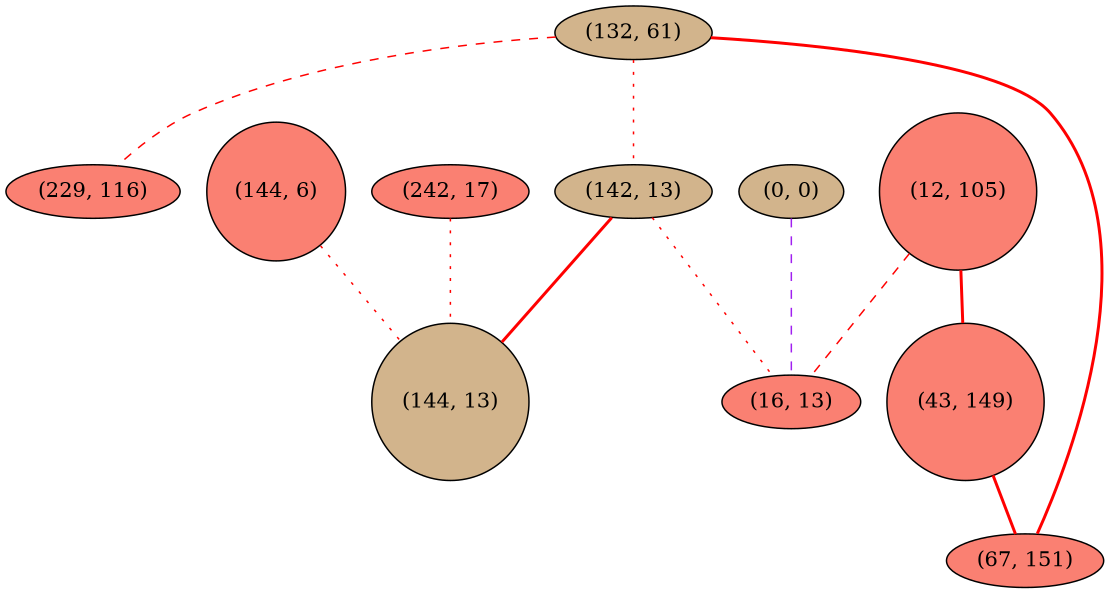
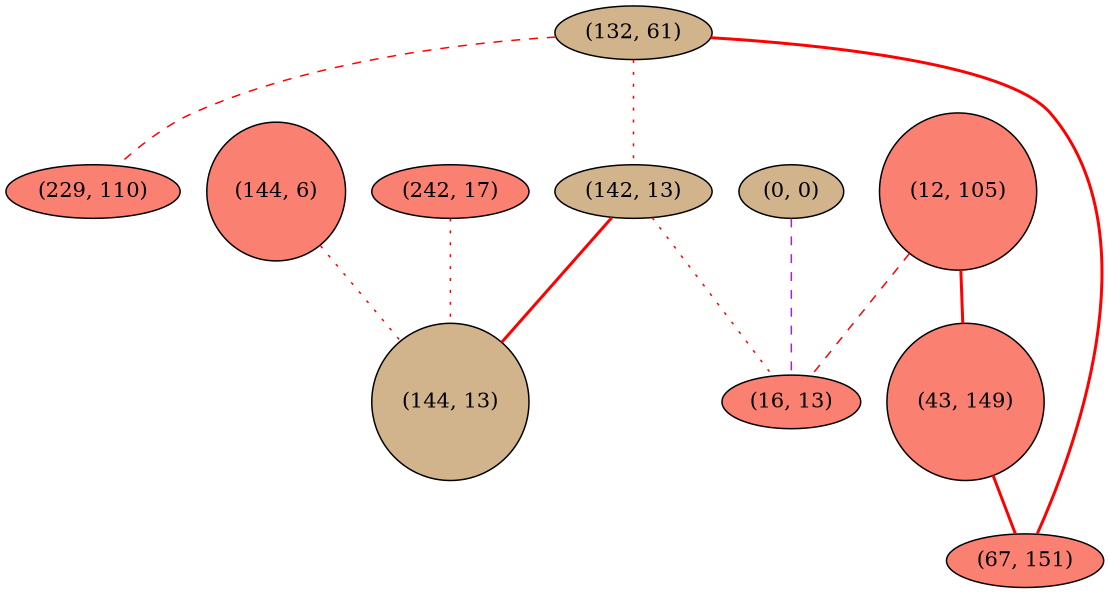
  graph {
    node [fillcolor=salmon shape=ellipse style=filled]
    edge [color=red style=dotted weight=1]
    "(132, 61)" [fillcolor=tan]
-   "(229, 110)" [label="(229, 116)"]
+   "(229, 110)"
    "(142, 13)" [fillcolor=tan]
    "(67, 151)"
    "(144, 13)" [fillcolor=tan shape=circle]
    "(16, 13)"
    "(144, 6)" [shape=circle]
    "(0, 0)" [fillcolor=tan]
    "(12, 105)" [shape=circle]
    "(43, 149)" [shape=circle]
    "(242, 17)"
    "(132, 61)" -- "(229, 110)" [style=dashed]
    "(132, 61)" -- "(142, 13)"
    "(132, 61)" -- "(67, 151)" [style=bold]
    "(142, 13)" -- "(144, 13)" [style=bold]
    "(142, 13)" -- "(16, 13)"
    "(144, 6)" -- "(144, 13)"
    "(0, 0)" -- "(16, 13)" [color=purple style=dashed weight=4]
    "(12, 105)" -- "(16, 13)" [style=dashed]
    "(12, 105)" -- "(43, 149)" [style=bold]
    "(43, 149)" -- "(67, 151)" [style=bold]
    "(242, 17)" -- "(144, 13)"
  }
